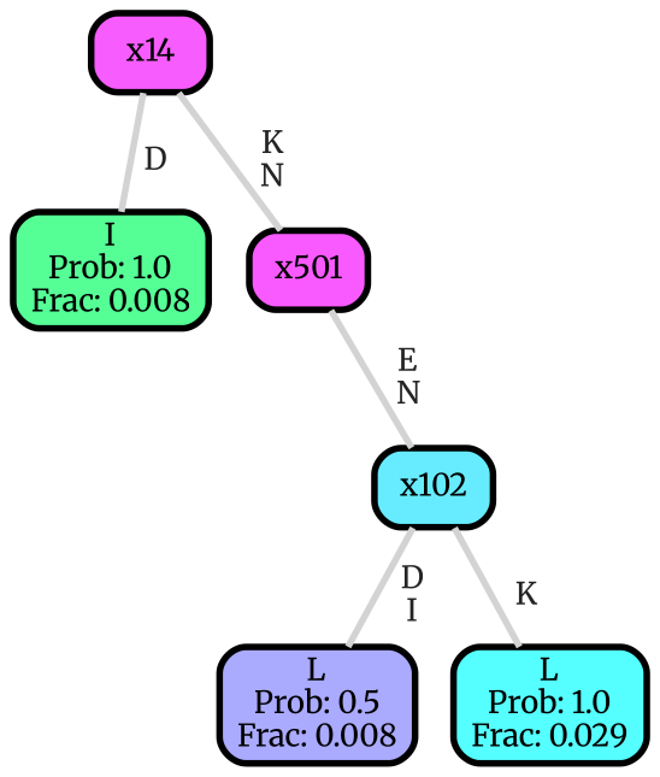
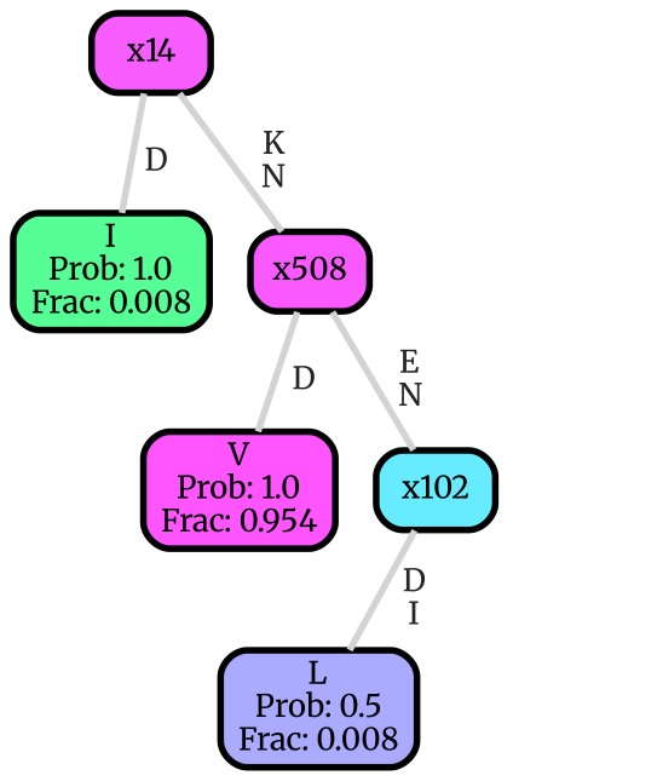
  graph {
    fontname=Merriweather
    ranksep="0 equally"
    splines=straight
    node [color=black fontcolor=black fontname=Merriweather penwidth=3 shape=box style="filled, rounded"]
    edge [color=lightgray fontcolor=grey14 fontname=Merriweather fontweight=bold penwidth=3]
    n1 [fillcolor="#55ff96" label="I\nProb: 1.0\nFrac: 0.008"]
    n2 [fillcolor="#f75cfe" label=x14]
-   n3 [fillcolor="#f95aff" label=x501]
+   n3 [fillcolor="#f95aff" label=x508]
+   n4 [fillcolor="#ff55ff" label="V\nProb: 1.0\nFrac: 0.954"]
    n5 [fillcolor="#67ecff" label=x102]
    n6 [fillcolor="#aaaaff" label="L\nProb: 0.5\nFrac: 0.008"]
-   n7 [fillcolor="#55ffff" label="L\nProb: 1.0\nFrac: 0.029"]
    subgraph sub_1 {
      rank=same
    }
    n2 -- n1 [label=" D"]
    n2 -- n3 [label=" K\n N"]
+   n3 -- n4 [label=" D"]
    n3 -- n5 [label=" E\n N"]
    n5 -- n6 [label=" D\n I"]
-   n5 -- n7 [label=" K"]
  }
